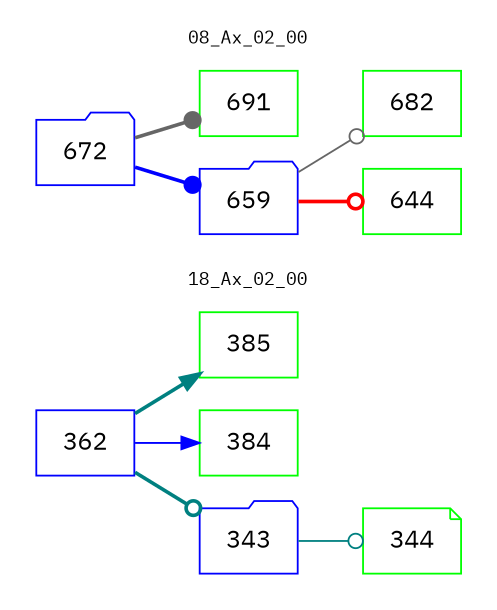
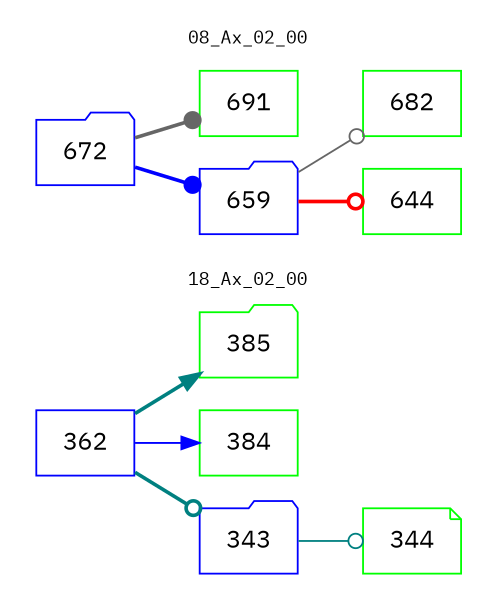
  digraph {
    fontname="IBM Plex Mono"
    rankdir=LR
    node [color=green fontname="IBM Plex Mono" shape=box]
    edge [arrowhead=odot color=teal fontname="IBM Plex Mono" style=bold]
    n1 [color=blue label=362]
    n2 [color=blue label=343 shape=folder]
    n3 [label=384]
-   n4 [label=385]
+   n4 [label=385 shape=folder]
    n5 [label=344 shape=note]
    n6 [color=blue label=659 shape=folder]
    n7 [label=644]
    n8 [label=682]
    n9 [color=blue label=672 shape=folder]
    n10 [label=691]
    subgraph cluster_1 {
      color=white
      fontsize=10
      label="18_Ax_02_00"
      n1
      n2
      n3
      n4
      n5
    }
    subgraph cluster_2 {
      color=white
      fontsize=10
      label="08_Ax_02_00"
      n6
      n7
      n8
      n9
      n10
    }
    n1 -> n2
    n1 -> n3 [arrowhead=normal color=blue style=solid]
    n1 -> n4 [arrowhead=normal]
    n2 -> n5 [style=solid]
    n6 -> n7 [color=red]
    n6 -> n8 [color=gray40 style=solid]
    n9 -> n6 [arrowhead=dot color=blue]
    n9 -> n10 [arrowhead=dot color=gray40]
  }
